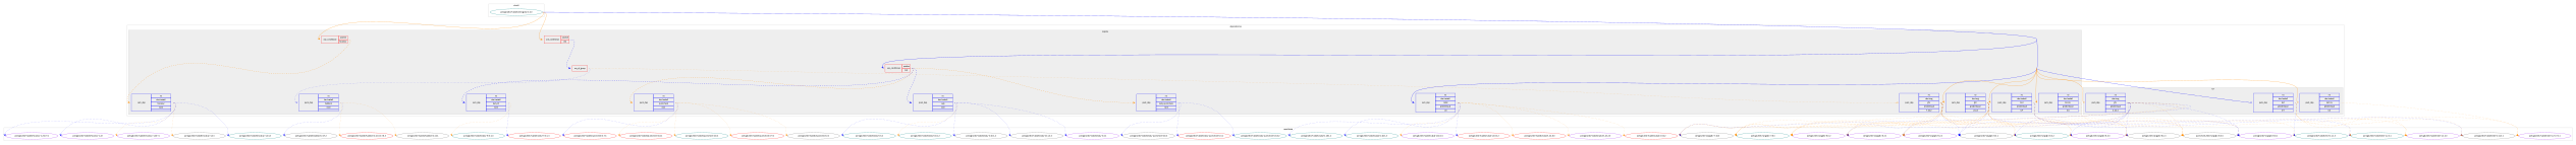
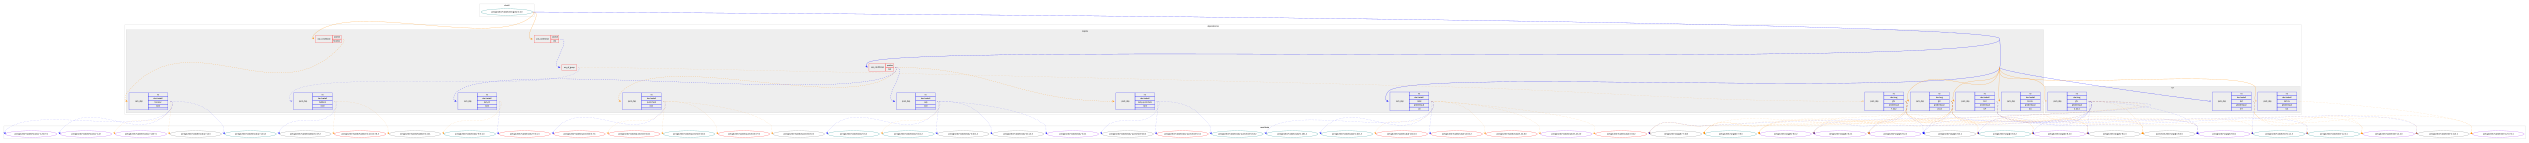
  digraph {
    compound=true
    concentrate=true
    fontname="IBM Plex Sans"
    fontsize=10
    newrank=true
    rankdir=TB
    ranksep=1.5
    node [color=blue fontname="IBM Plex Sans" fontsize=10]
    edge [arrowhead=vee color=darkorange fontname="IBM Plex Sans" headport=w style=dotted tailport=e weight=100]
    n1 [color=teal label="portage://dev-haskell/stringprep-1.0.0" width=4]
    n2 [label=<<TABLE BORDER="0" CELLBORDER="1" CELLSPACING="0" CELLPADDING="4" WIDTH="220"><TR><TD ROWSPAN="6" CELLPADDING="30">pack_dep</TD></TR><TR><TD WIDTH="110">no</TD></TR><TR><TD>dev-haskell</TD></TR><TR><TD>haddock</TD></TR><TR><TD>none</TD></TR><TR><TD></TD></TR></TABLE>> shape=none]
    n3 [label=<<TABLE BORDER="0" CELLBORDER="1" CELLSPACING="0" CELLPADDING="4" WIDTH="220"><TR><TD ROWSPAN="6" CELLPADDING="30">pack_dep</TD></TR><TR><TD WIDTH="110">no</TD></TR><TR><TD>dev-lang</TD></TR><TR><TD>ghc</TD></TR><TR><TD>greaterequal</TD></TR><TR><TD>7.10.2</TD></TR></TABLE>> shape=none]
    n4 [color=red label=<<TABLE BORDER="0" CELLBORDER="1" CELLSPACING="0" CELLPADDING="4"><TR><TD CELLPADDING="10">any_of_group</TD></TR></TABLE>> shape=none]
    n5 [color=red label=<<TABLE BORDER="0" CELLBORDER="1" CELLSPACING="0" CELLPADDING="4"><TR><TD ROWSPAN="3" CELLPADDING="10">use_conditional</TD></TR><TR><TD>positive</TD></TR><TR><TD>doc</TD></TR></TABLE>> shape=none]
    n6 [label=<<TABLE BORDER="0" CELLBORDER="1" CELLSPACING="0" CELLPADDING="4" WIDTH="220"><TR><TD ROWSPAN="6" CELLPADDING="30">pack_dep</TD></TR><TR><TD WIDTH="110">no</TD></TR><TR><TD>dev-haskell</TD></TR><TR><TD>hscolour</TD></TR><TR><TD>none</TD></TR><TR><TD></TD></TR></TABLE>> shape=none]
    n7 [color=red label=<<TABLE BORDER="0" CELLBORDER="1" CELLSPACING="0" CELLPADDING="4"><TR><TD ROWSPAN="3" CELLPADDING="10">use_conditional</TD></TR><TR><TD>positive</TD></TR><TR><TD>hscolour</TD></TR></TABLE>> shape=none]
    n8 [label=<<TABLE BORDER="0" CELLBORDER="1" CELLSPACING="0" CELLPADDING="4" WIDTH="220"><TR><TD ROWSPAN="6" CELLPADDING="30">pack_dep</TD></TR><TR><TD WIDTH="110">no</TD></TR><TR><TD>dev-haskell</TD></TR><TR><TD>quickcheck</TD></TR><TR><TD>none</TD></TR><TR><TD></TD></TR></TABLE>> shape=none]
    n9 [label=<<TABLE BORDER="0" CELLBORDER="1" CELLSPACING="0" CELLPADDING="4" WIDTH="220"><TR><TD ROWSPAN="6" CELLPADDING="30">pack_dep</TD></TR><TR><TD WIDTH="110">no</TD></TR><TR><TD>dev-haskell</TD></TR><TR><TD>tasty</TD></TR><TR><TD>none</TD></TR><TR><TD></TD></TR></TABLE>> shape=none]
    n10 [label=<<TABLE BORDER="0" CELLBORDER="1" CELLSPACING="0" CELLPADDING="4" WIDTH="220"><TR><TD ROWSPAN="6" CELLPADDING="30">pack_dep</TD></TR><TR><TD WIDTH="110">no</TD></TR><TR><TD>dev-haskell</TD></TR><TR><TD>tasty-quickcheck</TD></TR><TR><TD>none</TD></TR><TR><TD></TD></TR></TABLE>> shape=none]
    n11 [label=<<TABLE BORDER="0" CELLBORDER="1" CELLSPACING="0" CELLPADDING="4" WIDTH="220"><TR><TD ROWSPAN="6" CELLPADDING="30">pack_dep</TD></TR><TR><TD WIDTH="110">no</TD></TR><TR><TD>dev-haskell</TD></TR><TR><TD>tasty-th</TD></TR><TR><TD>none</TD></TR><TR><TD></TD></TR></TABLE>> shape=none]
    n12 [color=red label=<<TABLE BORDER="0" CELLBORDER="1" CELLSPACING="0" CELLPADDING="4"><TR><TD ROWSPAN="3" CELLPADDING="10">use_conditional</TD></TR><TR><TD>positive</TD></TR><TR><TD>test</TD></TR></TABLE>> shape=none]
    n13 [label=<<TABLE BORDER="0" CELLBORDER="1" CELLSPACING="0" CELLPADDING="4" WIDTH="220"><TR><TD ROWSPAN="6" CELLPADDING="30">pack_dep</TD></TR><TR><TD WIDTH="110">no</TD></TR><TR><TD>dev-haskell</TD></TR><TR><TD>cabal</TD></TR><TR><TD>greaterequal</TD></TR><TR><TD>1.8</TD></TR></TABLE>> shape=none]
    n14 [label=<<TABLE BORDER="0" CELLBORDER="1" CELLSPACING="0" CELLPADDING="4" WIDTH="220"><TR><TD ROWSPAN="6" CELLPADDING="30">pack_dep</TD></TR><TR><TD WIDTH="110">no</TD></TR><TR><TD>dev-haskell</TD></TR><TR><TD>text</TD></TR><TR><TD>greaterequal</TD></TR><TR><TD>0.9</TD></TR></TABLE>> shape=none]
    n15 [label=<<TABLE BORDER="0" CELLBORDER="1" CELLSPACING="0" CELLPADDING="4" WIDTH="220"><TR><TD ROWSPAN="6" CELLPADDING="30">pack_dep</TD></TR><TR><TD WIDTH="110">no</TD></TR><TR><TD>dev-haskell</TD></TR><TR><TD>text-icu</TD></TR><TR><TD>greaterequal</TD></TR><TR><TD>0.6</TD></TR></TABLE>> shape=none]
    n16 [label=<<TABLE BORDER="0" CELLBORDER="1" CELLSPACING="0" CELLPADDING="4" WIDTH="220"><TR><TD ROWSPAN="6" CELLPADDING="30">pack_dep</TD></TR><TR><TD WIDTH="110">no</TD></TR><TR><TD>dev-lang</TD></TR><TR><TD>ghc</TD></TR><TR><TD>greaterequal</TD></TR><TR><TD>6.10.4</TD></TR></TABLE>> shape=none]
    n17 [label=<<TABLE BORDER="0" CELLBORDER="1" CELLSPACING="0" CELLPADDING="4" WIDTH="220"><TR><TD ROWSPAN="6" CELLPADDING="30">pack_dep</TD></TR><TR><TD WIDTH="110">no</TD></TR><TR><TD>dev-haskell</TD></TR><TR><TD>text</TD></TR><TR><TD>greaterequal</TD></TR><TR><TD>0.9</TD></TR></TABLE>> shape=none]
    n18 [label=<<TABLE BORDER="0" CELLBORDER="1" CELLSPACING="0" CELLPADDING="4" WIDTH="220"><TR><TD ROWSPAN="6" CELLPADDING="30">pack_dep</TD></TR><TR><TD WIDTH="110">no</TD></TR><TR><TD>dev-haskell</TD></TR><TR><TD>text-icu</TD></TR><TR><TD>greaterequal</TD></TR><TR><TD>0.6</TD></TR></TABLE>> shape=none]
    n19 [label=<<TABLE BORDER="0" CELLBORDER="1" CELLSPACING="0" CELLPADDING="4" WIDTH="220"><TR><TD ROWSPAN="6" CELLPADDING="30">pack_dep</TD></TR><TR><TD WIDTH="110">no</TD></TR><TR><TD>dev-lang</TD></TR><TR><TD>ghc</TD></TR><TR><TD>greaterequal</TD></TR><TR><TD>6.10.4</TD></TR></TABLE>> shape=none]
    n20 [color=gray40 label="portage://dev-haskell/haddock-2.17.2" width=4]
    n21 [color=gray40 label="portage://dev-haskell/haddock-2.16.1" width=4]
    n22 [color=red label="portage://dev-haskell/haddock-2.14.3.0.7.8.3" width=4]
    n23 [color=purple label="portage://dev-lang/ghc-8.8.1" width=4]
    n24 [color=gray40 label="quickcheck://dev-lang/ghc-8.6.5" width=4]
    n25 [color=gray40 label="portage://dev-lang/ghc-8.6.4" width=4]
    n26 [color=purple label="portage://dev-lang/ghc-8.4.3" width=4]
    n27 [color=teal label="portage://dev-lang/ghc-8.4.2" width=4]
    n28 [color=gray40 label="portage://dev-lang/ghc-8.4.1" width=4]
    n29 [color=purple label="portage://dev-lang/ghc-8.2.2" width=4]
    n30 [color=purple label="portage://dev-lang/ghc-8.2.1" width=4]
    n31 [color=purple label="portage://dev-lang/ghc-8.0.2" width=4]
    n32 [color=teal label="portage://dev-lang/ghc-7.8.4" width=4]
    n33 [color=gray40 label="portage://dev-lang/ghc-7.10.3" width=4]
    n34 [color=teal label="portage://dev-haskell/hscolour-1.24.4" width=4]
    n35 [color=gray40 label="portage://dev-haskell/hscolour-1.24" width=4]
    n36 [color=purple label="portage://dev-haskell/hscolour-1.23-r1" width=4]
    n37 [color=purple label="portage://dev-haskell/hscolour-1.22" width=4]
    n38 [color=purple label="portage://dev-haskell/hscolour-1.20.3-r1" width=4]
    n39 [color=red label="portage://dev-haskell/quickcheck-2.9.2" width=4]
    n40 [color=teal label="portage://dev-haskell/quickcheck-2.8.2" width=4]
    n41 [color=red label="portage://dev-haskell/quickcheck-2.8.1" width=4]
    n42 [color=red label="portage://dev-haskell/quickcheck-2.7.6" width=4]
    n43 [color=gray40 label="portage://dev-haskell/quickcheck-2.6" width=4]
    n44 [color=teal label="portage://dev-haskell/tasty-0.8.1.2" width=4]
    n45 [color=teal label="portage://dev-haskell/tasty-0.5.2" width=4]
    n46 [color=purple label="portage://dev-haskell/tasty-0.3.1" width=4]
    n47 [color=gray40 label="portage://dev-haskell/tasty-0.11.0.4" width=4]
    n48 [color=gray40 label="portage://dev-haskell/tasty-0.10.1.2" width=4]
    n49 [color=gray40 label="portage://dev-haskell/tasty-quickcheck-0.8.4" width=4]
    n50 [color=teal label="portage://dev-haskell/tasty-quickcheck-0.8.3.2" width=4]
    n51 [color=red label="portage://dev-haskell/tasty-quickcheck-0.3.1" width=4]
    n52 [color=red label="portage://dev-haskell/tasty-th-0.1.4" width=4]
    n53 [color=teal label="portage://dev-haskell/tasty-th-0.1.3" width=4]
    n54 [color=red label="portage://dev-haskell/cabal-2.0.0.2" width=4]
    n55 [color=purple label="portage://dev-haskell/cabal-1.24.2.0" width=4]
    n56 [color=red label="portage://dev-haskell/cabal-1.22.8.0" width=4]
    n57 [color=red label="portage://dev-haskell/cabal-1.20.0.2" width=4]
-   n58 [color=purple label="portage://dev-haskell/cabal-1.18.1.5" width=4]
+   n58 [color=red label="portage://dev-haskell/cabal-1.18.1.5" width=4]
    n59 [color=teal label="portage://dev-haskell/cabal-1.18.1.3" width=4]
    n60 [color=teal label="portage://dev-haskell/cabal-1.18.1.2" width=4]
    n61 [color=teal label="portage://dev-haskell/text-1.2.2.1" width=4]
    n62 [color=purple label="portage://dev-haskell/text-1.2.2.0" width=4]
    n63 [color=teal label="portage://dev-haskell/text-1.1.1.3" width=4]
    n64 [color=gray40 label="portage://dev-haskell/text-0.11.3.1" width=4]
    n65 [color=purple label="portage://dev-haskell/text-icu-0.7.0.1" width=4]
    subgraph cluster_1 {
      color=gray
      label=<<i>ebuild</i>>
      n1
    }
    subgraph cluster_2 {
      color=gray
      label=<<i>dependencies</i>>
      subgraph cluster_3 {
        color=gray
        fillcolor="#eeeeee"
        label=<<i>compile</i>>
        style=filled
        subgraph sub_4 {
          color=gray
          fillcolor="#eeeeee"
          label=<<i>compile</i>>
          style=filled
          n5
          subgraph sub_5 {
            color=gray
            fillcolor="#eeeeee"
            label=<<i>compile</i>>
            style=filled
            n4
            subgraph sub_6 {
              color=gray
              fillcolor="#eeeeee"
              label=<<i>compile</i>>
              style=filled
              n2
            }
            subgraph sub_7 {
              color=gray
              fillcolor="#eeeeee"
              label=<<i>compile</i>>
              style=filled
              n3
            }
          }
        }
        subgraph sub_8 {
          color=gray
          fillcolor="#eeeeee"
          label=<<i>compile</i>>
          style=filled
          n7
          subgraph sub_9 {
            color=gray
            fillcolor="#eeeeee"
            label=<<i>compile</i>>
            style=filled
            n6
          }
        }
        subgraph sub_10 {
          color=gray
          fillcolor="#eeeeee"
          label=<<i>compile</i>>
          style=filled
          n12
          subgraph sub_11 {
            color=gray
            fillcolor="#eeeeee"
            label=<<i>compile</i>>
            style=filled
            n8
          }
          subgraph sub_12 {
            color=gray
            fillcolor="#eeeeee"
            label=<<i>compile</i>>
            style=filled
            n9
          }
          subgraph sub_13 {
            color=gray
            fillcolor="#eeeeee"
            label=<<i>compile</i>>
            style=filled
            n10
          }
          subgraph sub_14 {
            color=gray
            fillcolor="#eeeeee"
            label=<<i>compile</i>>
            style=filled
            n11
          }
        }
        subgraph sub_15 {
          color=gray
          fillcolor="#eeeeee"
          label=<<i>compile</i>>
          style=filled
          n13
        }
        subgraph sub_16 {
          color=gray
          fillcolor="#eeeeee"
          label=<<i>compile</i>>
          style=filled
          n14
        }
        subgraph sub_17 {
          color=gray
          fillcolor="#eeeeee"
          label=<<i>compile</i>>
          style=filled
          n15
        }
        subgraph sub_18 {
          color=gray
          fillcolor="#eeeeee"
          label=<<i>compile</i>>
          style=filled
          n16
        }
      }
      subgraph cluster_19 {
        color=gray
        fillcolor="#eeeeee"
        label=<<i>compile and run</i>>
        style=filled
      }
      subgraph cluster_20 {
        color=gray
        fillcolor="#eeeeee"
        label=<<i>run</i>>
        style=filled
        subgraph sub_21 {
          color=gray
          fillcolor="#eeeeee"
          label=<<i>run</i>>
          style=filled
          n17
        }
        subgraph sub_22 {
          color=gray
          fillcolor="#eeeeee"
          label=<<i>run</i>>
          style=filled
          n18
        }
        subgraph sub_23 {
          color=gray
          fillcolor="#eeeeee"
          label=<<i>run</i>>
          style=filled
          n19
        }
      }
    }
    subgraph cluster_24 {
      color=gray
      label=<<i>candidates</i>>
      rank=same
      subgraph sub_25 {
        color=black
        label=<<i>candidates</i>>
        nodesep=1
        rank=same
        n20
        n21
        n22
      }
      subgraph sub_26 {
        color=black
        label=<<i>candidates</i>>
        nodesep=1
        rank=same
        n23
        n24
        n25
        n26
        n27
        n28
        n29
        n30
        n31
        n32
        n33
      }
      subgraph sub_27 {
        color=black
        label=<<i>candidates</i>>
        nodesep=1
        rank=same
        n34
        n35
        n36
        n37
        n38
      }
      subgraph sub_28 {
        color=black
        label=<<i>candidates</i>>
        nodesep=1
        rank=same
        n39
        n40
        n41
        n42
        n43
      }
      subgraph sub_29 {
        color=black
        label=<<i>candidates</i>>
        nodesep=1
        rank=same
        n44
        n45
        n46
        n47
        n48
      }
      subgraph sub_30 {
        color=black
        label=<<i>candidates</i>>
        nodesep=1
        rank=same
        n49
        n50
        n51
      }
      subgraph sub_31 {
        color=black
        label=<<i>candidates</i>>
        nodesep=1
        rank=same
        n52
        n53
      }
      subgraph sub_32 {
        color=black
        label=<<i>candidates</i>>
        nodesep=1
        rank=same
        n54
        n55
        n56
        n57
        n58
        n59
        n60
      }
      subgraph sub_33 {
        color=black
        label=<<i>candidates</i>>
        nodesep=1
        rank=same
        n61
        n62
        n63
        n64
      }
      subgraph sub_34 {
        color=black
        label=<<i>candidates</i>>
        nodesep=1
        rank=same
        n65
      }
      subgraph sub_35 {
        color=black
        label=<<i>candidates</i>>
        nodesep=1
        rank=same
        n23
        n24
        n25
        n26
        n27
        n28
        n29
        n30
        n31
        n32
        n33
      }
      subgraph sub_36 {
        color=black
        label=<<i>candidates</i>>
        nodesep=1
        rank=same
        n61
        n62
        n63
        n64
      }
      subgraph sub_37 {
        color=black
        label=<<i>candidates</i>>
        nodesep=1
        rank=same
        n65
      }
      subgraph sub_38 {
        color=black
        label=<<i>candidates</i>>
        nodesep=1
        rank=same
        n23
        n24
        n25
        n26
        n27
        n28
        n29
        n30
        n31
        n32
        n33
      }
    }
    n1 -> n5 [style=solid weight=20]
    n1 -> n7 [style=solid weight=20]
    n1 -> n12 [color=blue style=solid weight=20]
    n1 -> n13 [color=blue style=solid weight=20]
    n1 -> n14 [style=solid weight=20]
    n1 -> n15 [style=solid weight=20]
    n1 -> n16 [style=solid weight=20]
    n1 -> n17 [arrowhead=odot color=blue style=solid weight=20]
    n1 -> n18 [arrowhead=odot style=solid weight=20]
    n1 -> n19 [arrowhead=odot style=solid weight=20]
    n2 -> n20 [color=blue]
    n2 -> n21
    n2 -> n22
    n3 -> n23
    n3 -> n24
    n3 -> n25
    n3 -> n26
    n3 -> n27
    n3 -> n28 [color=blue]
    n3 -> n29 [color=blue]
    n3 -> n30
    n3 -> n31
    n3 -> n32
    n3 -> n33
    n4 -> n2 [arrowhead=oinv color=blue weight=20]
    n4 -> n3 [arrowhead=oinv weight=20]
    n5 -> n4 [color=blue style=dashed weight=20]
    n6 -> n34 [color=blue]
    n6 -> n35
    n6 -> n36
    n6 -> n37 [color=blue]
    n6 -> n38 [color=blue]
    n7 -> n6 [style=dashed weight=20]
    n8 -> n39
    n8 -> n40
    n8 -> n41
    n8 -> n42 [color=blue]
    n8 -> n43
    n9 -> n44
    n9 -> n45 [color=blue]
    n9 -> n46 [color=blue]
    n9 -> n47 [color=blue]
    n9 -> n48 [color=blue]
    n10 -> n49 [color=blue]
    n10 -> n50 [color=blue]
    n10 -> n51 [color=blue]
    n11 -> n52 [color=blue]
    n11 -> n53
    n12 -> n8 [style=dashed weight=20]
    n12 -> n9 [color=blue style=dashed weight=20]
    n12 -> n10 [style=dashed weight=20]
    n12 -> n11 [color=blue style=dashed weight=20]
    n13 -> n54
    n13 -> n55
    n13 -> n56
    n13 -> n57 [color=blue]
    n13 -> n58
    n13 -> n59 [color=blue]
    n13 -> n60 [color=blue]
    n14 -> n61 [color=blue]
    n14 -> n62
    n14 -> n63
    n14 -> n64 [color=blue]
    n15 -> n65
    n16 -> n23 [color=blue]
    n16 -> n24
    n16 -> n25
    n16 -> n26
    n16 -> n27
    n16 -> n28 [color=blue]
    n16 -> n29
    n16 -> n30
    n16 -> n31
    n16 -> n32
    n16 -> n33
    n17 -> n61
    n17 -> n62
    n17 -> n63 [color=blue]
    n17 -> n64
    n18 -> n65
    n19 -> n23 [color=blue]
    n19 -> n24
    n19 -> n25 [color=blue]
    n19 -> n26 [color=blue]
    n19 -> n27 [color=blue]
    n19 -> n28 [color=blue]
    n19 -> n29
    n19 -> n30 [color=blue]
    n19 -> n31
    n19 -> n32
    n19 -> n33 [color=blue]
  }
